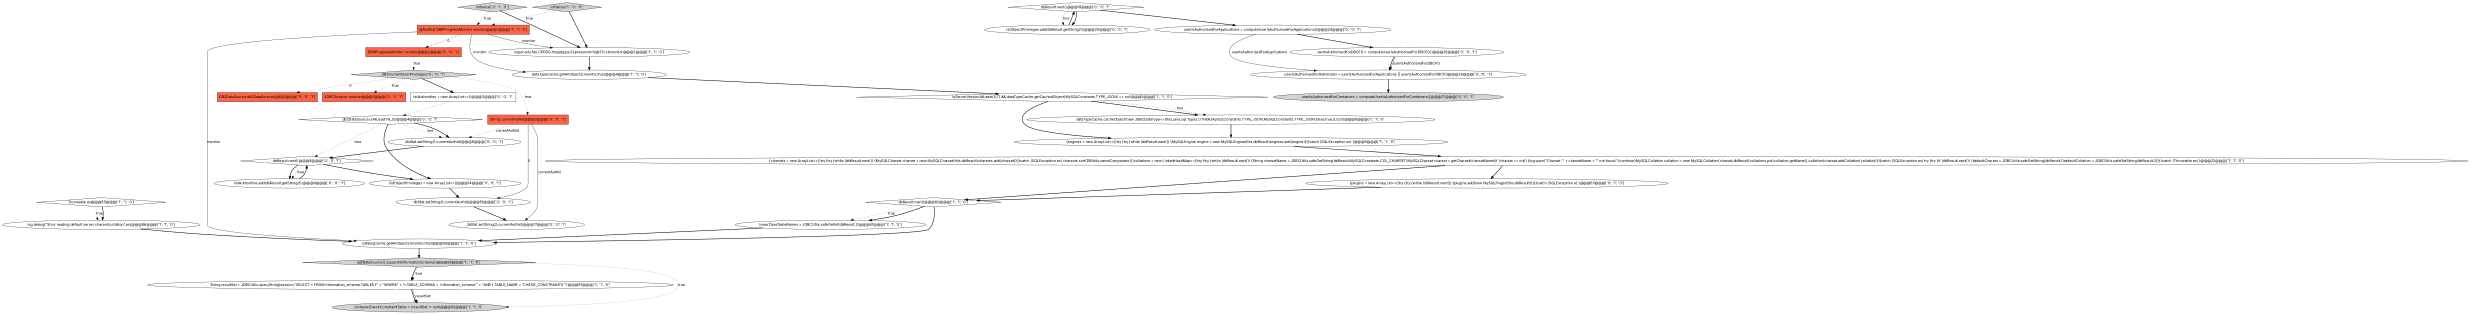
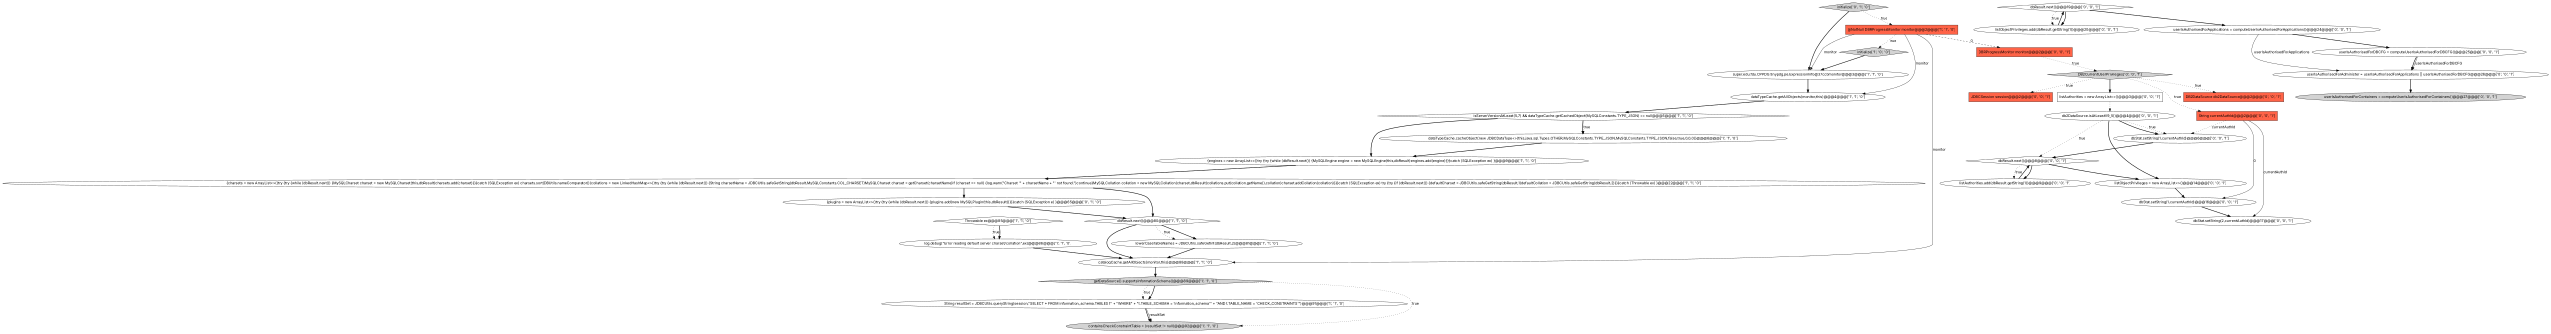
  digraph {
    fontname=Inter
    node [fillcolor=white fontname=Inter shape=ellipse style=filled]
    edge [fontname=Inter style=bold]
    n1 [label="{charsets = new ArrayList<>()try {try {while (dbResult.next()) {MySQLCharset charset = new MySQLCharset(this,dbResult)charsets.add(charset)}}}catch (SQLException ex) charsets.sort(DBUtils.nameComparator())collations = new LinkedHashMap<>()try {try {while (dbResult.next()) {String charsetName = JDBCUtils.safeGetString(dbResult,MySQLConstants.COL_CHARSET)MySQLCharset charset = getCharset(charsetName)if (charset == null) {log.warn(\"Charset '\" + charsetName + \"' not found.\")continue}MySQLCollation collation = new MySQLCollation(charset,dbResult)collations.put(collation.getName(),collation)charset.addCollation(collation)}}}catch (SQLException ex) try {try {if (dbResult.next()) {defaultCharset = JDBCUtils.safeGetString(dbResult,1)defaultCollation = JDBCUtils.safeGetString(dbResult,2)}}}catch (Throwable ex) }@@@22@@@['1', '1', '0']"]
    n2 [label="dbResult.next()@@@80@@@['1', '1', '0']" shape=diamond]
    n3 [label="{plugins = new ArrayList<>()try {try {while (dbResult.next()) {plugins.add(new MySQLPlugin(this,dbResult))}}}catch (SQLException e) }@@@65@@@['0', '1', '0']"]
    n4 [label="lowerCaseTableNames = JDBCUtils.safeGetInt(dbResult,2)@@@81@@@['1', '1', '0']"]
    n5 [label="catalogCache.getAllObjects(monitor,this)@@@88@@@['1', '1', '0']"]
    n6 [fillcolor=tomato label="DB2DataSource db2DataSource@@@2@@@['0', '0', '1']" shape=box]
    n7 [fillcolor=lightgray label="userIsAuthorisedForContainers = computeUserIsAuthorisedForContainers()@@@27@@@['0', '0', '1']"]
    n8 [label="dbResult.next()@@@8@@@['0', '0', '1']" shape=diamond]
    n9 [label="listAuthorities.add(dbResult.getString(1))@@@9@@@['0', '0', '1']"]
    n10 [label="listObjectPrivileges = new ArrayList<>()@@@14@@@['0', '0', '1']"]
    n11 [label="dbStat.setString(1,currentAuthId)@@@16@@@['0', '0', '1']"]
    n12 [fillcolor=lightgray label="getDataSource().supportsInformationSchema()@@@89@@@['1', '1', '0']" shape=diamond]
    n13 [label="String resultSet = JDBCUtils.queryString(session,\"SELECT * FROM information_schema.TABLES t\" + \"WHERE\" + \"t.TABLE_SCHEMA = 'information_schema'\" + \"AND t.TABLE_NAME = 'CHECK_CONSTRAINTS'\")@@@91@@@['1', '1', '0']"]
    n14 [fillcolor=lightgray label="containsCheckConstraintTable = (resultSet != null)@@@92@@@['1', '1', '0']"]
    n15 [fillcolor=tomato label="JDBCSession session@@@2@@@['0', '0', '1']" shape=box]
    n16 [label="Throwable ex@@@85@@@['1', '1', '0']" shape=diamond]
    n17 [label="log.debug(\"Error reading default server charset/collation\",ex)@@@86@@@['1', '1', '0']"]
    n18 [fillcolor=tomato label="DBRProgressMonitor monitor@@@2@@@['0', '0', '1']" shape=box]
    n19 [fillcolor=lightgray label="DB2CurrentUserPrivileges['0', '0', '1']" shape=diamond]
    n20 [label="listObjectPrivileges.add(dbResult.getString(1))@@@20@@@['0', '0', '1']"]
    n21 [label="dbResult.next()@@@19@@@['0', '0', '1']" shape=diamond]
    n22 [label="userIsAuthorisedForApplications = computeUserIsAuthorisedForApplications()@@@24@@@['0', '0', '1']"]
-   n23 [label="db2DataSource.isAtLeastV9_5()@@@4@@@['0', '0', '1']" shape=diamond]
+   n23 [label="db2DataSource.isAtLeastV9_5()@@@4@@@['0', '0', '1']"]
    n24 [label="dbStat.setString(1,currentAuthId)@@@6@@@['0', '0', '1']"]
    n25 [fillcolor=tomato label="@NotNull DBRProgressMonitor monitor@@@2@@@['1', '1', '0']" shape=box]
    n26 [label="dataTypeCache.getAllObjects(monitor,this)@@@4@@@['1', '1', '0']"]
    n27 [label="super.edu.fdu.CPPDG.tinypdg.pe.ExpressionInfo@37ccbmonitor@@@3@@@['1', '1', '0']"]
    n28 [label="isServerVersionAtLeast(5,7) && dataTypeCache.getCachedObject(MySQLConstants.TYPE_JSON) == null@@@5@@@['1', '1', '0']" shape=diamond]
    n29 [label="dbStat.setString(2,currentAuthId)@@@17@@@['0', '0', '1']"]
    n30 [label="{engines = new ArrayList<>()try {try {while (dbResult.next()) {MySQLEngine engine = new MySQLEngine(this,dbResult)engines.add(engine)}}}catch (SQLException ex) }@@@9@@@['1', '1', '0']"]
    n31 [label="listAuthorities = new ArrayList<>()@@@3@@@['0', '0', '1']" shape=box]
    n32 [fillcolor=tomato label="String currentAuthId@@@2@@@['0', '0', '1']" shape=box]
    n33 [label="userIsAuthorisedForAdminister = userIsAuthorisedForApplications || userIsAuthorisedForDBCFG@@@26@@@['0', '0', '1']"]
    n34 [label="userIsAuthorisedForDBCFG = computeUserIsAuthorisedForDBCFG()@@@25@@@['0', '0', '1']"]
    n35 [label="dataTypeCache.cacheObject(new JDBCDataType<>(this,java.sql.Types.OTHER,MySQLConstants.TYPE_JSON,MySQLConstants.TYPE_JSON,false,true,0,0,0))@@@6@@@['1', '1', '0']"]
    n36 [fillcolor=lightgray label="initialize['0', '1', '0']" shape=diamond]
    n37 [fillcolor=lightgray label="initialize['1', '0', '0']" shape=diamond]
    n1 -> n2
    n1 -> n3
    n2 -> n4 [label=true style=dotted]
    n2 -> n4
    n2 -> n5
    n3 -> n2
    n4 -> n5
    n5 -> n12
    n8 -> n9
    n8 -> n9 [label=true style=dotted]
    n8 -> n10
    n9 -> n8
    n10 -> n11
    n11 -> n29
    n12 -> n13
    n12 -> n13 [label=true style=dotted]
    n12 -> n14 [label=true style=dotted]
    n13 -> n14
    n13 -> n14 [label=resultSet style=solid]
    n16 -> n17 [label=true style=dotted]
    n16 -> n17
    n17 -> n5
    n18 -> n19 [label=true style=dotted]
-   n19 -> n6 [label=0 style=dotted]
+   n19 -> n6 [label=true style=dotted]
    n19 -> n15 [label=true style=dotted]
    n19 -> n31
    n19 -> n32 [label=true style=dotted]
    n20 -> n21
    n21 -> n20
    n21 -> n20 [label=true style=dotted]
    n21 -> n22
    n22 -> n33 [label=userIsAuthorisedForApplications style=solid]
    n22 -> n34
    n23 -> n8 [label=true style=dotted]
    n23 -> n10
    n23 -> n24 [label=true style=dotted]
    n23 -> n24
    n24 -> n8
    n25 -> n5 [label=monitor style=solid]
    n25 -> n18 [label=0 style=dashed]
    n25 -> n26 [label=monitor style=solid]
    n25 -> n27 [label=monitor style=solid]
    n26 -> n28
    n27 -> n26
    n28 -> n30
    n28 -> n35
    n28 -> n35 [label=true style=dotted]
    n30 -> n1
    n31 -> n23 [style=dotted]
    n32 -> n11 [label=0 style=solid]
    n32 -> n24 [label=currentAuthId style=dotted]
    n32 -> n29 [label=currentAuthId style=solid]
    n33 -> n7
    n34 -> n33
    n34 -> n33 [label=userIsAuthorisedForDBCFG style=solid]
    n35 -> n30
    n36 -> n25 [label=true style=dotted]
    n36 -> n27
-   n37 -> n25 [label=true style=dotted]
+   n25 -> n37 [label=true style=dotted]
    n37 -> n27
  }
